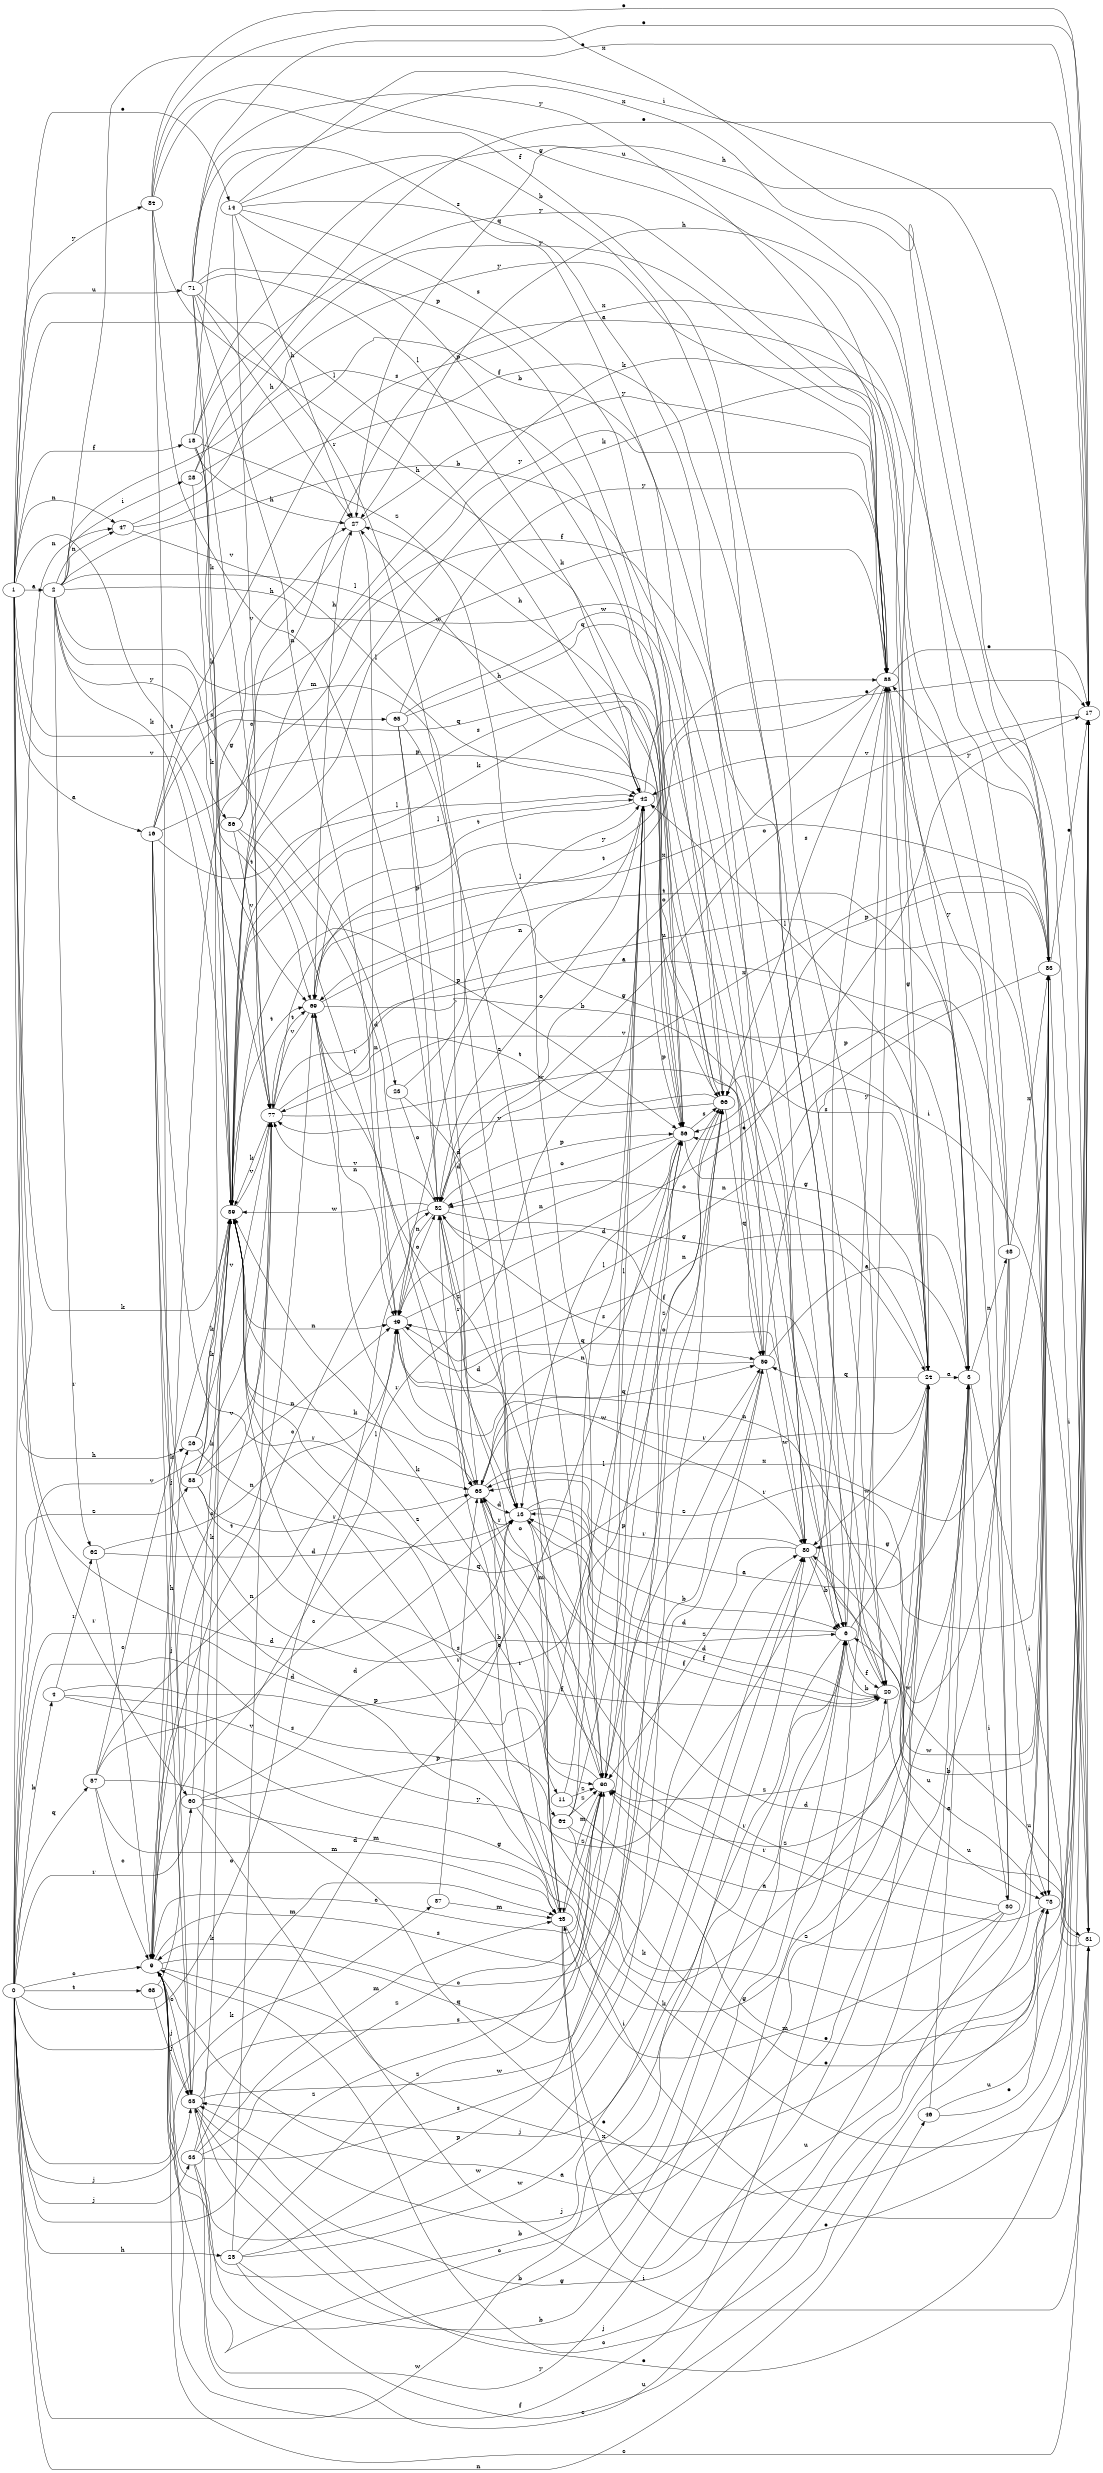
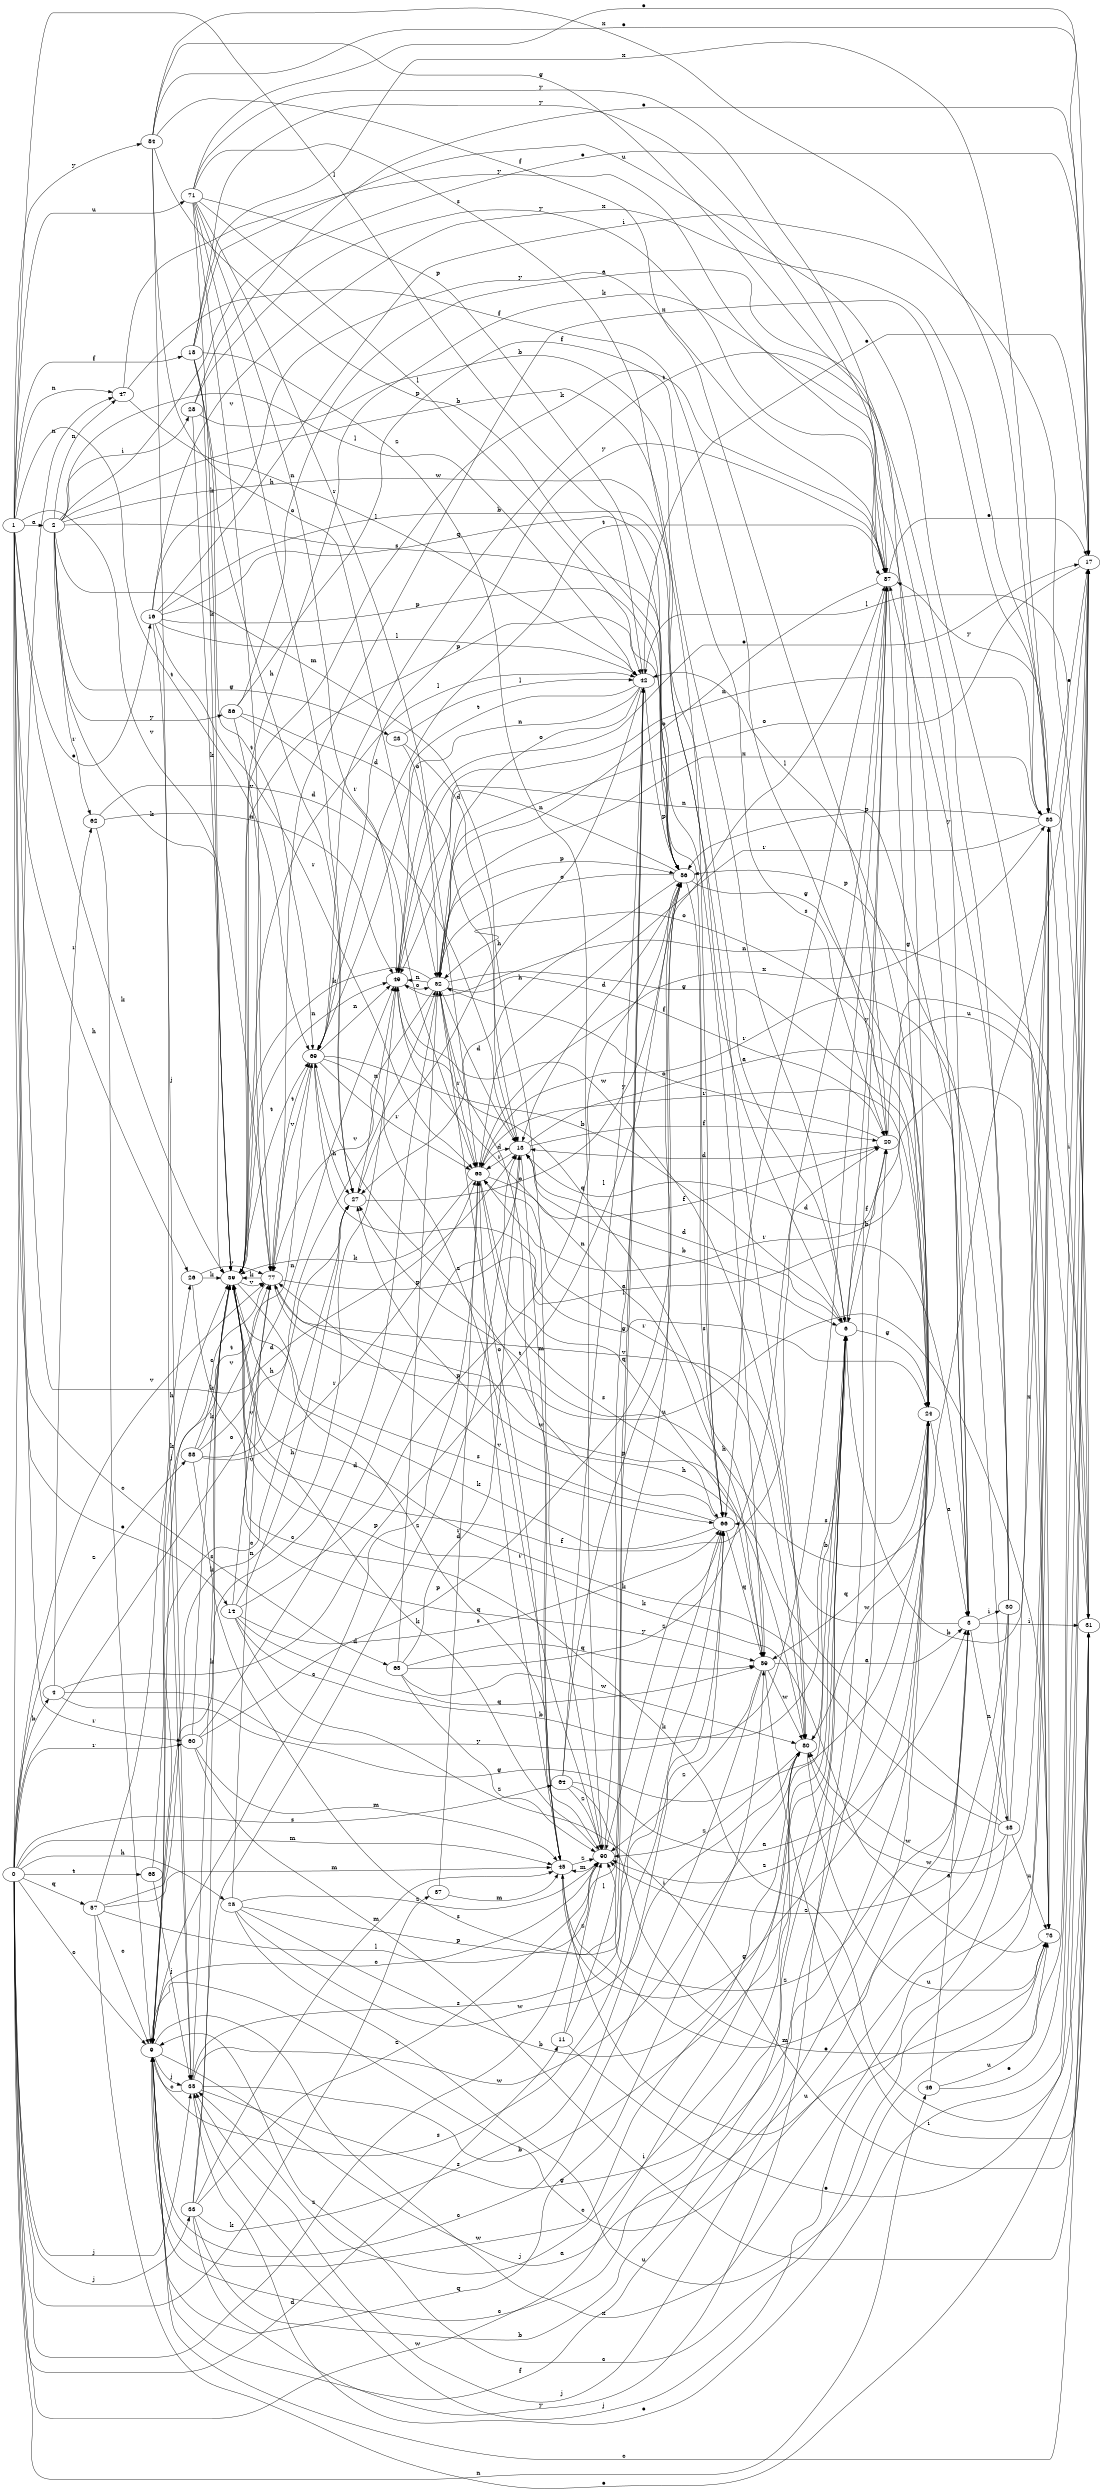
  strict digraph {
    rankdir=LR
    0
    4
    9
    11
    25
    33
    35
    37
    45
    46
    47
    52
    57
    60
    64
    68
    77
    80
    88
    90
    62
    24
    56
-   87 [label=85]
+   87
    26
    66
    3
    20
    59
    83
    42
    17
    6
    73
    13
    39
    63
    49
    31
    69
    27
    1
    2
    14
    16
    18
    65
    71
    84
    23
    28
    86
    30
    48
    0 -> 4 [label=b]
    0 -> 9 [label=c]
    0 -> 11 [label=d]
    0 -> 25 [label=h]
    0 -> 33 [label=j]
    0 -> 35 [label=j]
    0 -> 37 [label=k]
    0 -> 45 [label=m]
    0 -> 46 [label=n]
    0 -> 47 [label=n]
    0 -> 52 [label=o]
    0 -> 57 [label=q]
    0 -> 60 [label=r]
    0 -> 64 [label=s]
    0 -> 68 [label=t]
    0 -> 77 [label=v]
    0 -> 80 [label=w]
    0 -> 88 [label=z]
    0 -> 90 [label=z]
    4 -> 62 [label=r]
    4 -> 24 [label=g]
    4 -> 56 [label=p]
    4 -> 87 [label=y]
    9 -> 35 [label=j]
    9 -> 80 [label=w]
    9 -> 26 [label=h]
    9 -> 66 [label=s]
    9 -> 3 [label=a]
    9 -> 20 [label=f]
    9 -> 59 [label=q]
    9 -> 83 [label=x]
    11 -> 90 [label=z]
    11 -> 42 [label=l]
    11 -> 17 [label=e]
    25 -> 77 [label=v]
    25 -> 80 [label=w]
    25 -> 90 [label=z]
    25 -> 56 [label=p]
    25 -> 6 [label=b]
    25 -> 73 [label=u]
    33 -> 45 [label=m]
    33 -> 90 [label=z]
    33 -> 87 [label=y]
    33 -> 66 [label=s]
    33 -> 6 [label=b]
    33 -> 13 [label=d]
    33 -> 39 [label=k]
    35 -> 9 [label=c]
    35 -> 80 [label=w]
    35 -> 24 [label=g]
    35 -> 66 [label=s]
    35 -> 17 [label=e]
    35 -> 6 [label=b]
    35 -> 39 [label=k]
    37 -> 45 [label=m]
    37 -> 63 [label=r]
    45 -> 52 [label=o]
    45 -> 90 [label=z]
    45 -> 24 [label=g]
-   45 -> 17 [label=e]
    45 -> 73 [label=u]
    45 -> 63 [label=r]
    46 -> 3 [label=a]
    46 -> 17 [label=e]
    46 -> 73 [label=u]
    47 -> 87 [label=y]
    47 -> 20 [label=f]
    47 -> 42 [label=l]
    52 -> 9 [label=c]
    52 -> 77 [label=v]
    52 -> 24 [label=g]
    52 -> 56 [label=p]
    52 -> 20 [label=f]
    52 -> 83 [label=x]
    52 -> 13 [label=d]
-   52 -> 39 [label=w]
+   52 -> 39 [label=k]
    52 -> 63 [label=r]
    52 -> 49 [label=n]
    57 -> 9 [label=c]
    57 -> 45 [label=m]
    57 -> 42 [label=l]
    57 -> 17 [label=e]
    57 -> 39 [label=k]
    57 -> 49 [label=n]
    60 -> 45 [label=m]
    60 -> 56 [label=p]
    60 -> 13 [label=d]
    60 -> 39 [label=k]
    60 -> 31 [label=i]
    64 -> 90 [label=z]
    64 -> 56 [label=p]
    64 -> 3 [label=a]
    64 -> 42 [label=l]
    64 -> 17 [label=e]
    68 -> 35 [label=j]
    68 -> 69 [label=t]
    77 -> 9 [label=c]
    77 -> 80 [label=w]
    77 -> 3 [label=a]
    77 -> 83 [label=x]
    77 -> 73 [label=u]
    77 -> 39 [label=k]
    77 -> 69 [label=t]
    80 -> 90 [label=z]
    80 -> 6 [label=b]
    80 -> 73 [label=u]
    80 -> 63 [label=r]
    88 -> 77 [label=v]
    88 -> 66 [label=s]
    88 -> 39 [label=k]
    88 -> 63 [label=r]
    88 -> 49 [label=n]
    88 -> 27 [label=h]
    90 -> 9 [label=c]
    90 -> 45 [label=m]
    90 -> 52 [label=o]
    90 -> 42 [label=l]
    90 -> 39 [label=k]
    62 -> 9 [label=c]
    62 -> 13 [label=d]
    62 -> 49 [label=n]
    24 -> 35 [label=j]
    24 -> 52 [label=o]
    24 -> 80 [label=w]
    24 -> 90 [label=z]
    24 -> 66 [label=s]
    24 -> 3 [label=a]
    24 -> 59 [label=q]
    24 -> 42 [label=l]
    24 -> 63 [label=r]
    56 -> 52 [label=o]
    56 -> 24 [label=g]
    56 -> 66 [label=s]
    56 -> 13 [label=d]
    56 -> 49 [label=n]
    56 -> 27 [label=h]
    87 -> 52 [label=o]
    87 -> 24 [label=g]
    87 -> 66 [label=s]
    87 -> 17 [label=e]
    87 -> 39 [label=k]
    87 -> 69 [label=t]
    26 -> 77 [label=v]
    26 -> 59 [label=q]
    26 -> 39 [label=k]
    66 -> 77 [label=v]
    66 -> 90 [label=z]
    66 -> 59 [label=q]
    66 -> 39 [label=k]
    66 -> 69 [label=t]
    3 -> 77 [label=v]
    3 -> 90 [label=z]
    3 -> 39 [label=k]
    3 -> 49 [label=n]
    3 -> 31 [label=i]
    3 -> 30 [label=i]
    3 -> 48 [label=n]
    20 -> 52 [label=o]
    20 -> 6 [label=b]
    20 -> 73 [label=u]
    20 -> 13 [label=d]
    59 -> 9 [label=c]
    59 -> 80 [label=w]
    59 -> 90 [label=z]
    59 -> 3 [label=a]
    59 -> 49 [label=n]
    59 -> 31 [label=i]
    83 -> 9 [label=c]
    83 -> 80 [label=w]
    83 -> 56 [label=p]
    83 -> 87 [label=y]
    83 -> 17 [label=e]
    83 -> 6 [label=b]
    83 -> 63 [label=r]
    83 -> 49 [label=n]
    83 -> 31 [label=i]
    42 -> 52 [label=o]
    42 -> 56 [label=p]
    42 -> 17 [label=e]
    42 -> 49 [label=n]
    42 -> 69 [label=t]
    42 -> 27 [label=h]
    17 -> 52 [label=o]
    17 -> 27 [label=h]
    6 -> 9 [label=c]
    6 -> 35 [label=j]
    6 -> 24 [label=g]
    6 -> 87 [label=y]
    6 -> 20 [label=f]
    6 -> 13 [label=d]
    73 -> 39 [label=k]
    73 -> 63 [label=r]
    13 -> 45 [label=m]
    13 -> 3 [label=a]
    13 -> 20 [label=f]
    13 -> 6 [label=b]
    13 -> 63 [label=r]
    39 -> 77 [label=v]
    39 -> 90 [label=z]
    39 -> 56 [label=p]
    39 -> 66 [label=s]
    39 -> 20 [label=f]
    39 -> 42 [label=l]
    39 -> 49 [label=n]
    39 -> 69 [label=t]
    63 -> 9 [label=c]
    63 -> 66 [label=s]
    63 -> 20 [label=f]
    63 -> 59 [label=q]
    63 -> 83 [label=x]
    63 -> 13 [label=d]
    63 -> 39 [label=k]
    49 -> 52 [label=o]
    49 -> 80 [label=w]
    49 -> 59 [label=q]
    49 -> 17 [label=e]
    31 -> 9 [label=c]
-   31 -> 42 [label=v]
+   31 -> 42 [label=l]
    31 -> 13 [label=d]
    31 -> 39 [label=k]
    31 -> 49 [label=n]
    69 -> 77 [label=v]
    69 -> 90 [label=z]
    69 -> 24 [label=g]
    69 -> 87 [label=y]
    69 -> 6 [label=b]
    69 -> 63 [label=r]
    69 -> 49 [label=n]
    69 -> 27 [label=h]
    27 -> 9 [label=c]
    27 -> 87 [label=y]
    27 -> 49 [label=n]
    1 -> 47 [label=n]
    1 -> 60 [label=r]
    1 -> 77 [label=v]
    1 -> 26 [label=h]
    1 -> 42 [label=l]
    1 -> 13 [label=d]
    1 -> 39 [label=k]
    1 -> 69 [label=t]
    1 -> 2 [label=a]
    1 -> 14 [label=e]
-   1 -> 16 [label=a]
+   1 -> 16 [label=e]
    1 -> 18 [label=f]
    1 -> 65 [label=s]
    1 -> 71 [label=u]
    1 -> 84 [label=y]
    2 -> 45 [label=m]
    2 -> 47 [label=n]
    2 -> 80 [label=w]
    2 -> 62 [label=r]
    2 -> 66 [label=s]
    2 -> 42 [label=l]
    2 -> 17 [label=e]
    2 -> 6 [label=b]
    2 -> 39 [label=k]
    2 -> 23 [label=g]
    2 -> 28 [label=i]
    2 -> 86 [label=y]
    14 -> 77 [label=v]
    14 -> 56 [label=p]
    14 -> 66 [label=s]
    14 -> 59 [label=q]
    14 -> 6 [label=b]
    14 -> 31 [label=i]
    14 -> 27 [label=h]
    16 -> 35 [label=j]
    16 -> 56 [label=p]
    16 -> 87 [label=y]
    16 -> 59 [label=q]
    16 -> 83 [label=x]
    16 -> 42 [label=l]
    16 -> 6 [label=b]
    16 -> 63 [label=r]
    16 -> 31 [label=i]
    18 -> 90 [label=z]
    18 -> 87 [label=y]
    18 -> 83 [label=x]
    18 -> 73 [label=u]
    18 -> 39 [label=k]
    18 -> 69 [label=t]
    18 -> 27 [label=h]
    65 -> 52 [label=p]
    65 -> 80 [label=w]
    65 -> 90 [label=z]
    65 -> 87 [label=y]
    65 -> 59 [label=q]
    65 -> 13 [label=d]
    71 -> 77 [label=v]
    71 -> 56 [label=p]
    71 -> 87 [label=y]
    71 -> 66 [label=s]
    71 -> 42 [label=l]
    71 -> 17 [label=e]
    71 -> 39 [label=k]
    71 -> 63 [label=r]
    71 -> 49 [label=n]
    71 -> 27 [label=h]
    84 -> 35 [label=j]
    84 -> 52 [label=o]
    84 -> 24 [label=g]
-   84 -> 56 [label=h]
+   84 -> 56 [label=p]
    84 -> 20 [label=f]
    84 -> 83 [label=x]
    84 -> 17 [label=e]
    23 -> 52 [label=o]
    23 -> 42 [label=l]
    23 -> 13 [label=d]
    28 -> 87 [label=y]
    28 -> 17 [label=e]
    28 -> 6 [label=b]
    28 -> 39 [label=k]
    86 -> 77 [label=v]
    86 -> 3 [label=a]
    86 -> 20 [label=f]
    86 -> 13 [label=d]
    86 -> 63 [label=r]
    30 -> 9 [label=c]
    30 -> 45 [label=m]
    30 -> 90 [label=z]
    30 -> 87 [label=y]
    30 -> 63 [label=r]
    30 -> 69 [label=t]
    48 -> 35 [label=j]
    48 -> 80 [label=w]
    48 -> 56 [label=p]
    48 -> 83 [label=x]
    48 -> 73 [label=u]
    48 -> 39 [label=k]
    48 -> 27 [label=h]
  }
